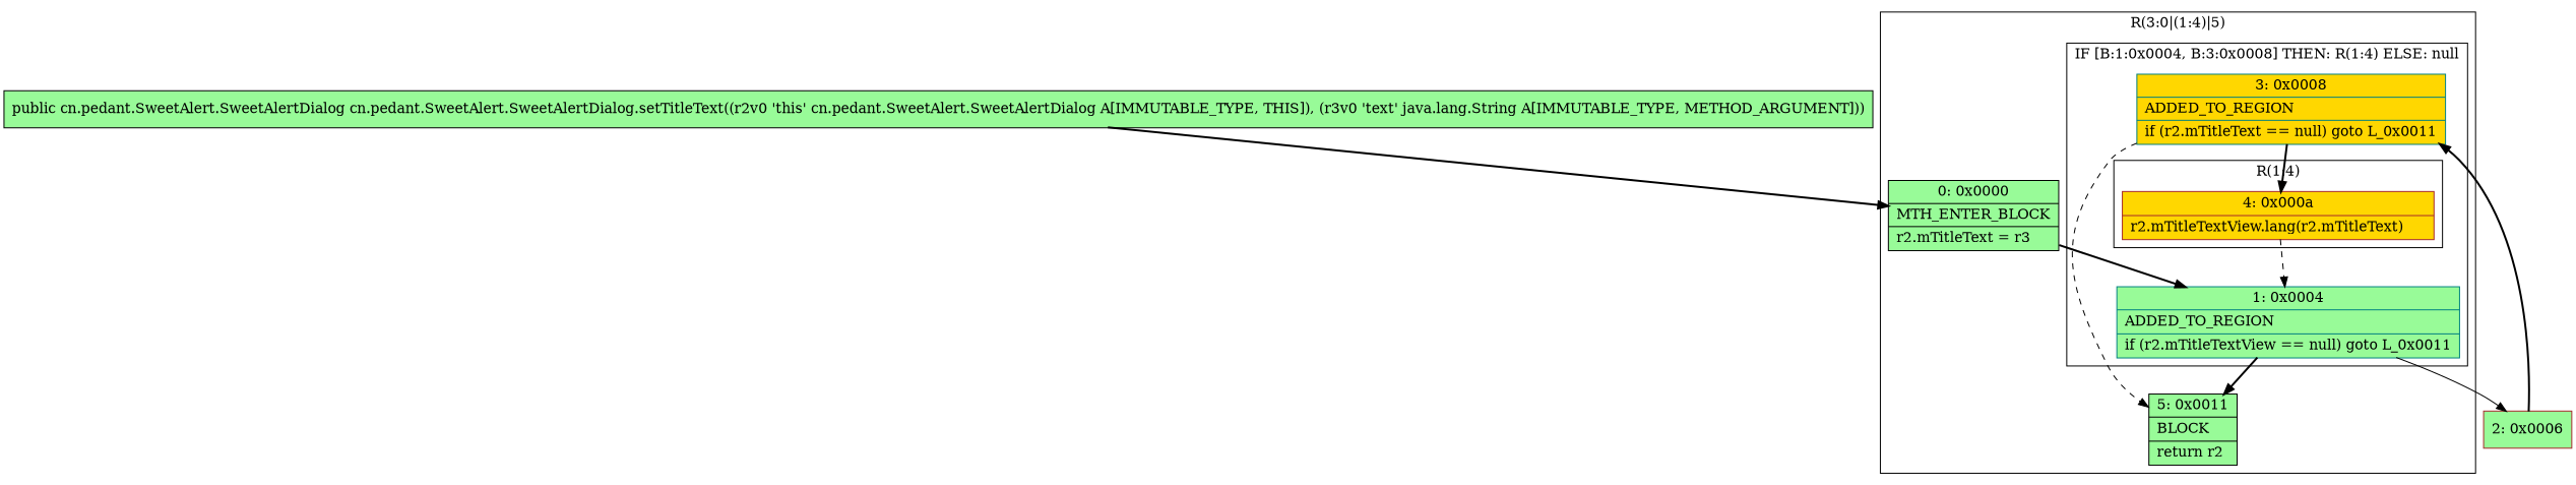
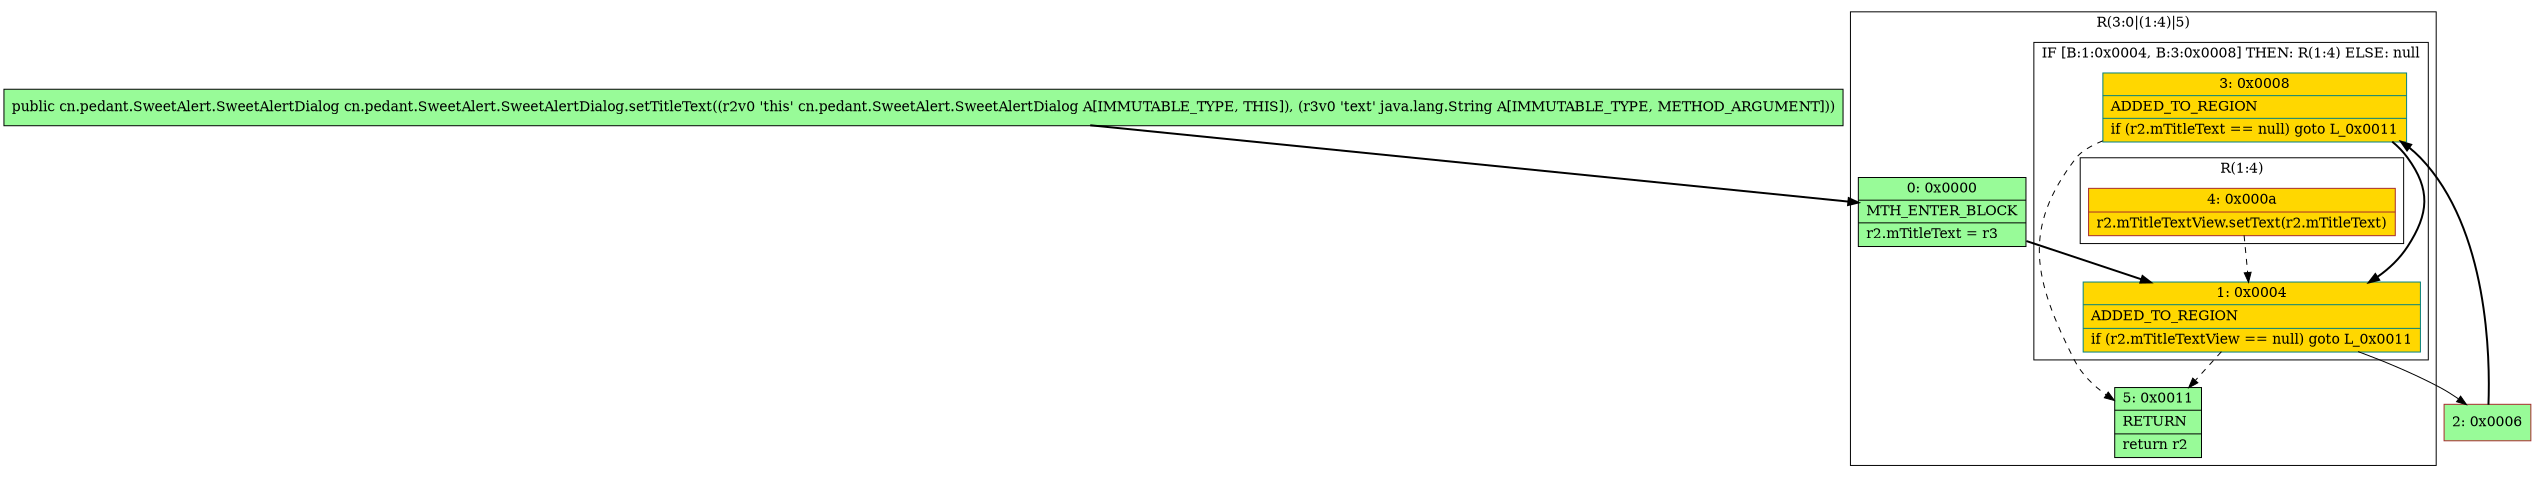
  digraph {
    node [color=black fillcolor=palegreen shape=record style=filled]
    edge [style=bold]
-   n1 [color=brown fillcolor=gold label="{4\:\ 0x000a|r2.mTitleTextView.lang(r2.mTitleText)\l}"]
-   n2 [color=teal label="{1\:\ 0x0004|ADDED_TO_REGION\l|if (r2.mTitleTextView == null) goto L_0x0011\l}"]
+   n1 [color=brown fillcolor=gold label="{4\:\ 0x000a|r2.mTitleTextView.setText(r2.mTitleText)\l}"]
+   n2 [color=teal fillcolor=gold label="{1\:\ 0x0004|ADDED_TO_REGION\l|if (r2.mTitleTextView == null) goto L_0x0011\l}"]
    n3 [color=teal fillcolor=gold label="{3\:\ 0x0008|ADDED_TO_REGION\l|if (r2.mTitleText == null) goto L_0x0011\l}"]
    n4 [label="{0\:\ 0x0000|MTH_ENTER_BLOCK\l|r2.mTitleText = r3\l}"]
-   n5 [label="{5\:\ 0x0011|BLOCK\l|return r2\l}"]
+   n5 [label="{5\:\ 0x0011|RETURN\l|return r2\l}"]
    n6 [color=brown label="{2\:\ 0x0006}"]
    n7 [label="{public cn.pedant.SweetAlert.SweetAlertDialog cn.pedant.SweetAlert.SweetAlertDialog.setTitleText((r2v0 'this' cn.pedant.SweetAlert.SweetAlertDialog A[IMMUTABLE_TYPE, THIS]), (r3v0 'text' java.lang.String A[IMMUTABLE_TYPE, METHOD_ARGUMENT])) }"]
    subgraph cluster_1 {
      label="R(3:0|(1:4)|5)"
      n4
      n5
      subgraph cluster_2 {
        label="IF [B:1:0x0004, B:3:0x0008] THEN: R(1:4) ELSE: null"
        n2
        n3
        subgraph cluster_3 {
          label="R(1:4)"
          n1
        }
      }
    }
    n1 -> n2 [style=dashed]
-   n2 -> n5
+   n2 -> n5 [style=dashed]
    n2 -> n6 [style=solid]
-   n3 -> n1
+   n3 -> n2
    n3 -> n5 [style=dashed]
    n4 -> n2
    n6 -> n3
    n7 -> n4
  }
